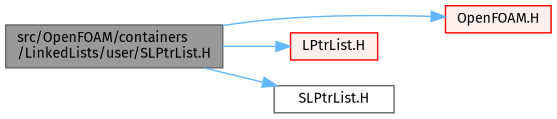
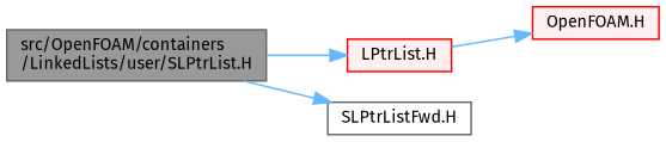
  digraph {
    fontname="Fira Sans"
    rankdir=LR
    node [color=red fillcolor="#FFF0F0" fontname="Fira Sans" fontsize=10 shape=box style=filled]
    edge [color=steelblue1 fontname="Fira Sans" fontsize=10 labelfontname=Helvetica labelfontsize=10 style=solid]
    n1 [color=gray40 fillcolor=grey60 fontcolor=black height=0.2 label="src/OpenFOAM/containers\l/LinkedLists/user/SLPtrList.H" width=0.4]
    n2 [height=0.2 label="OpenFOAM.H" width=0.4]
    n3 [height=0.2 label="LPtrList.H" width=0.4]
-   n4 [color=grey40 fillcolor=white height=0.2 label="SLPtrList.H" width=0.4]
-   n1 -> n2
+   n4 [color=grey40 fillcolor=white height=0.2 label="SLPtrListFwd.H" width=0.4]
+   n3 -> n2
    n1 -> n3
    n1 -> n4
  }
